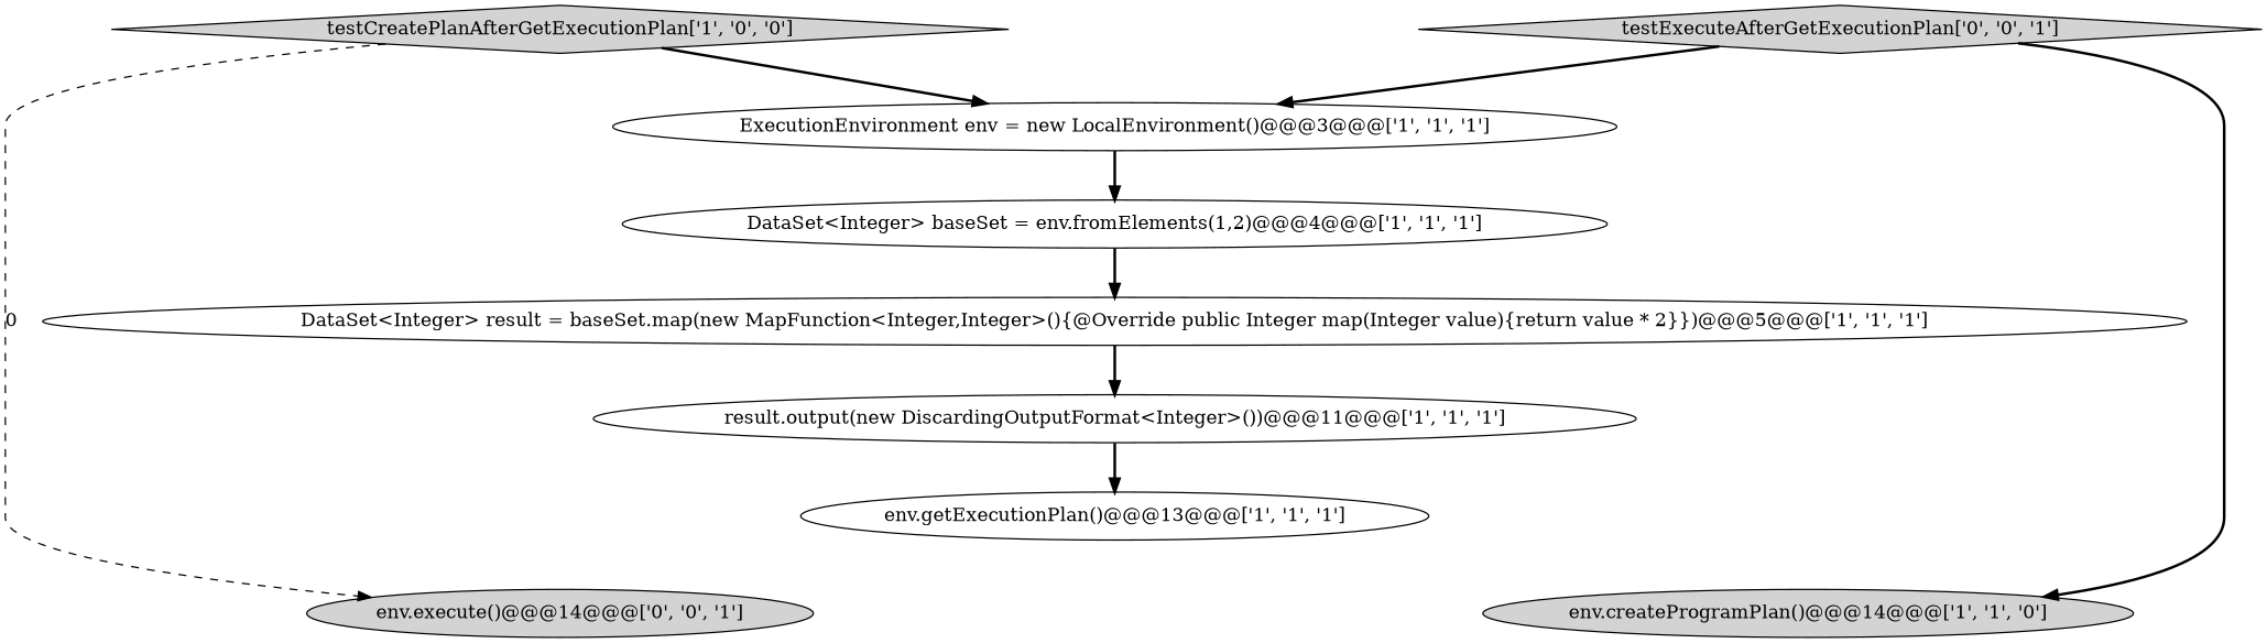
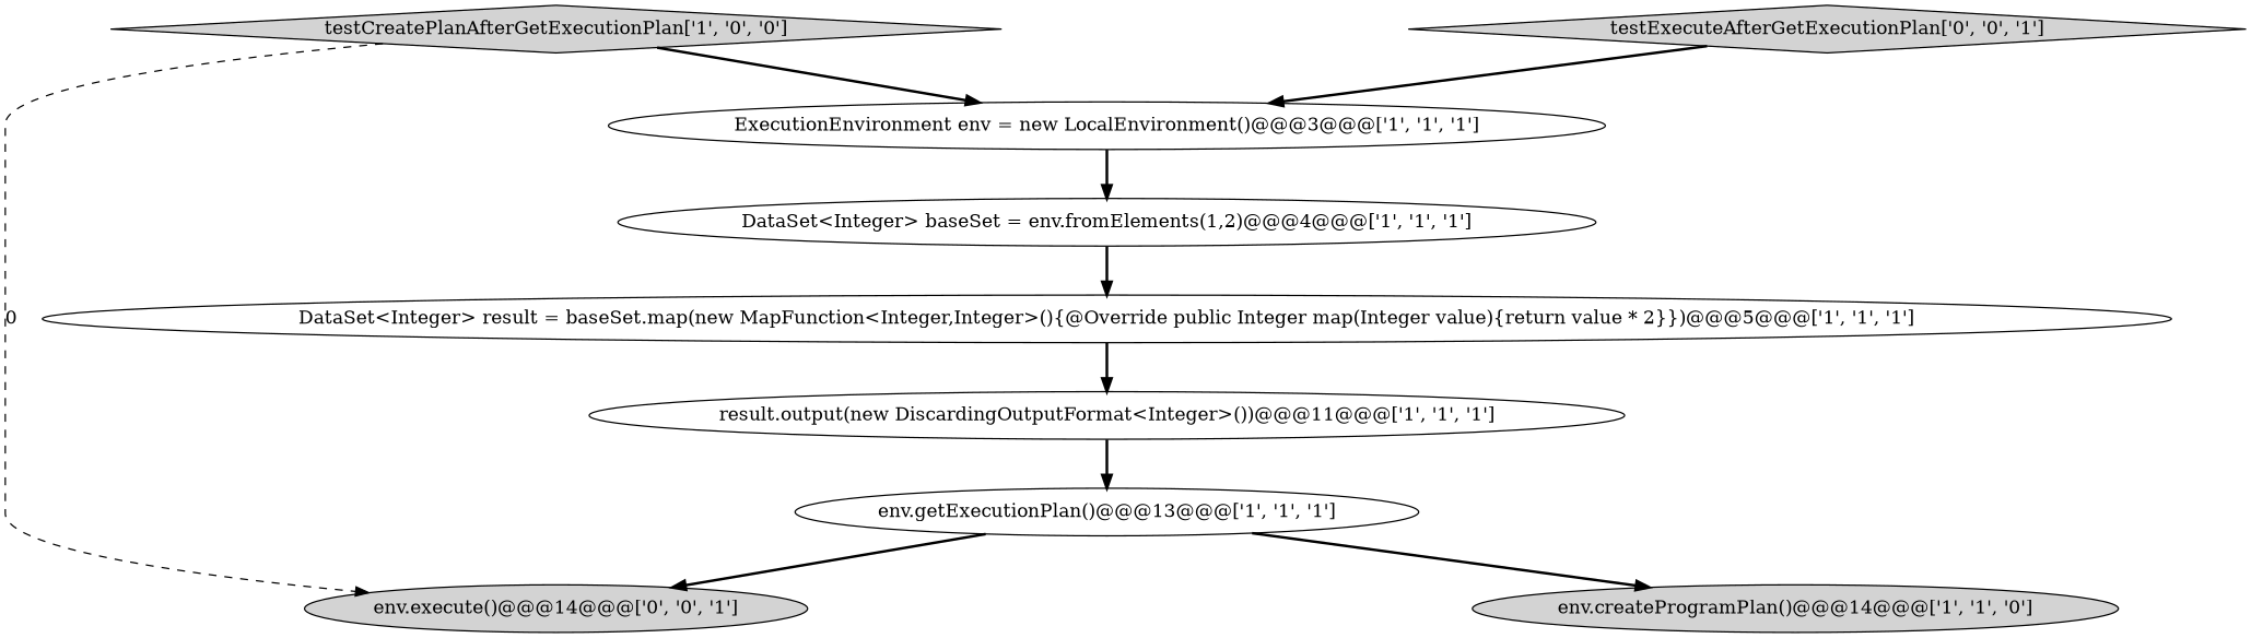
  digraph {
    node [fillcolor=white shape=ellipse style=filled]
    edge [style=bold]
    n1 [fillcolor=lightgray label="testCreatePlanAfterGetExecutionPlan['1', '0', '0']" shape=diamond]
    n2 [label="ExecutionEnvironment env = new LocalEnvironment()@@@3@@@['1', '1', '1']"]
    n3 [fillcolor=lightgray label="env.execute()@@@14@@@['0', '0', '1']"]
    n4 [label="DataSet<Integer> baseSet = env.fromElements(1,2)@@@4@@@['1', '1', '1']"]
    n5 [label="DataSet<Integer> result = baseSet.map(new MapFunction<Integer,Integer>(){@Override public Integer map(Integer value){return value * 2}})@@@5@@@['1', '1', '1']"]
    n6 [label="result.output(new DiscardingOutputFormat<Integer>())@@@11@@@['1', '1', '1']"]
    n7 [label="env.getExecutionPlan()@@@13@@@['1', '1', '1']"]
    n8 [fillcolor=lightgray label="env.createProgramPlan()@@@14@@@['1', '1', '0']"]
    n9 [fillcolor=lightgray label="testExecuteAfterGetExecutionPlan['0', '0', '1']" shape=diamond]
    n1 -> n2
    n1 -> n3 [label=0 style=dashed]
    n2 -> n4
    n4 -> n5
    n5 -> n6
    n6 -> n7
-   n9 -> n8
+   n7 -> n3
+   n7 -> n8
    n9 -> n2
  }
